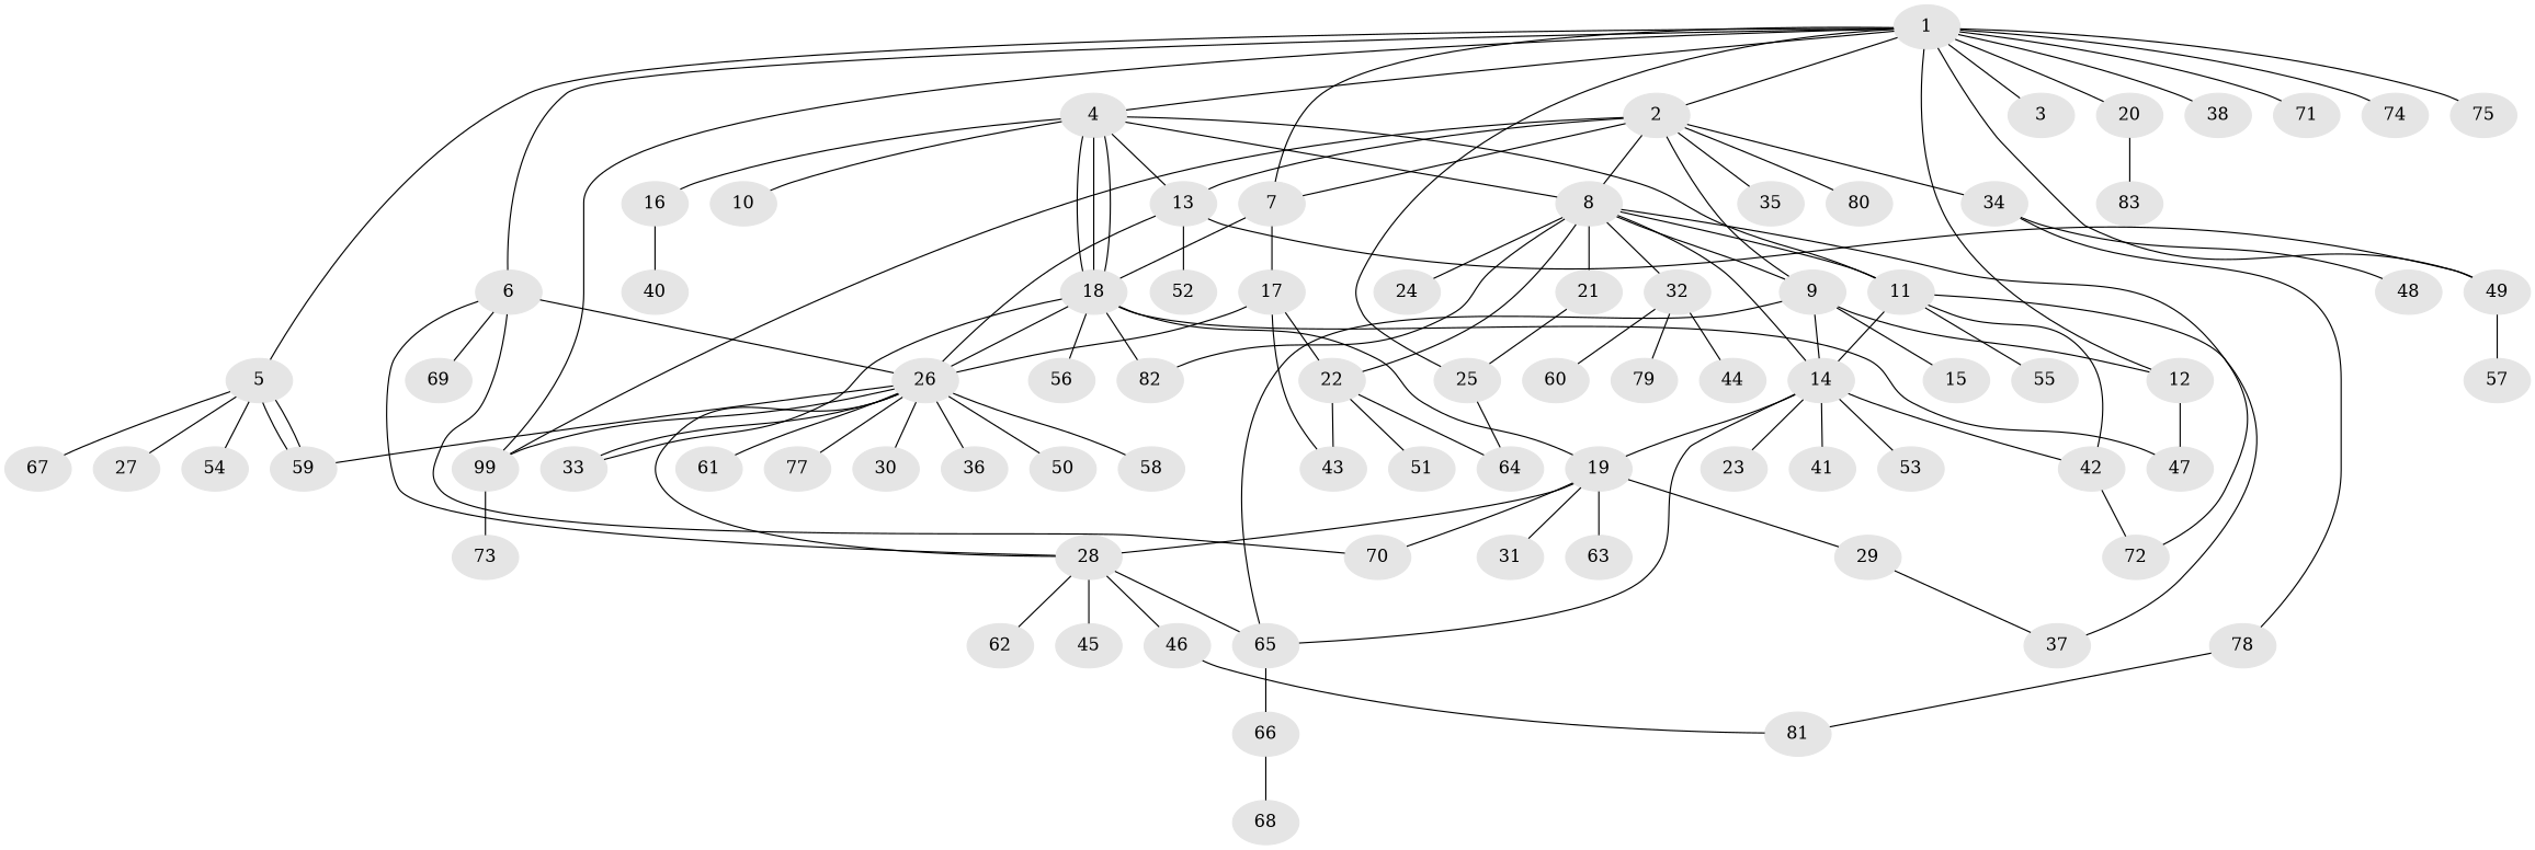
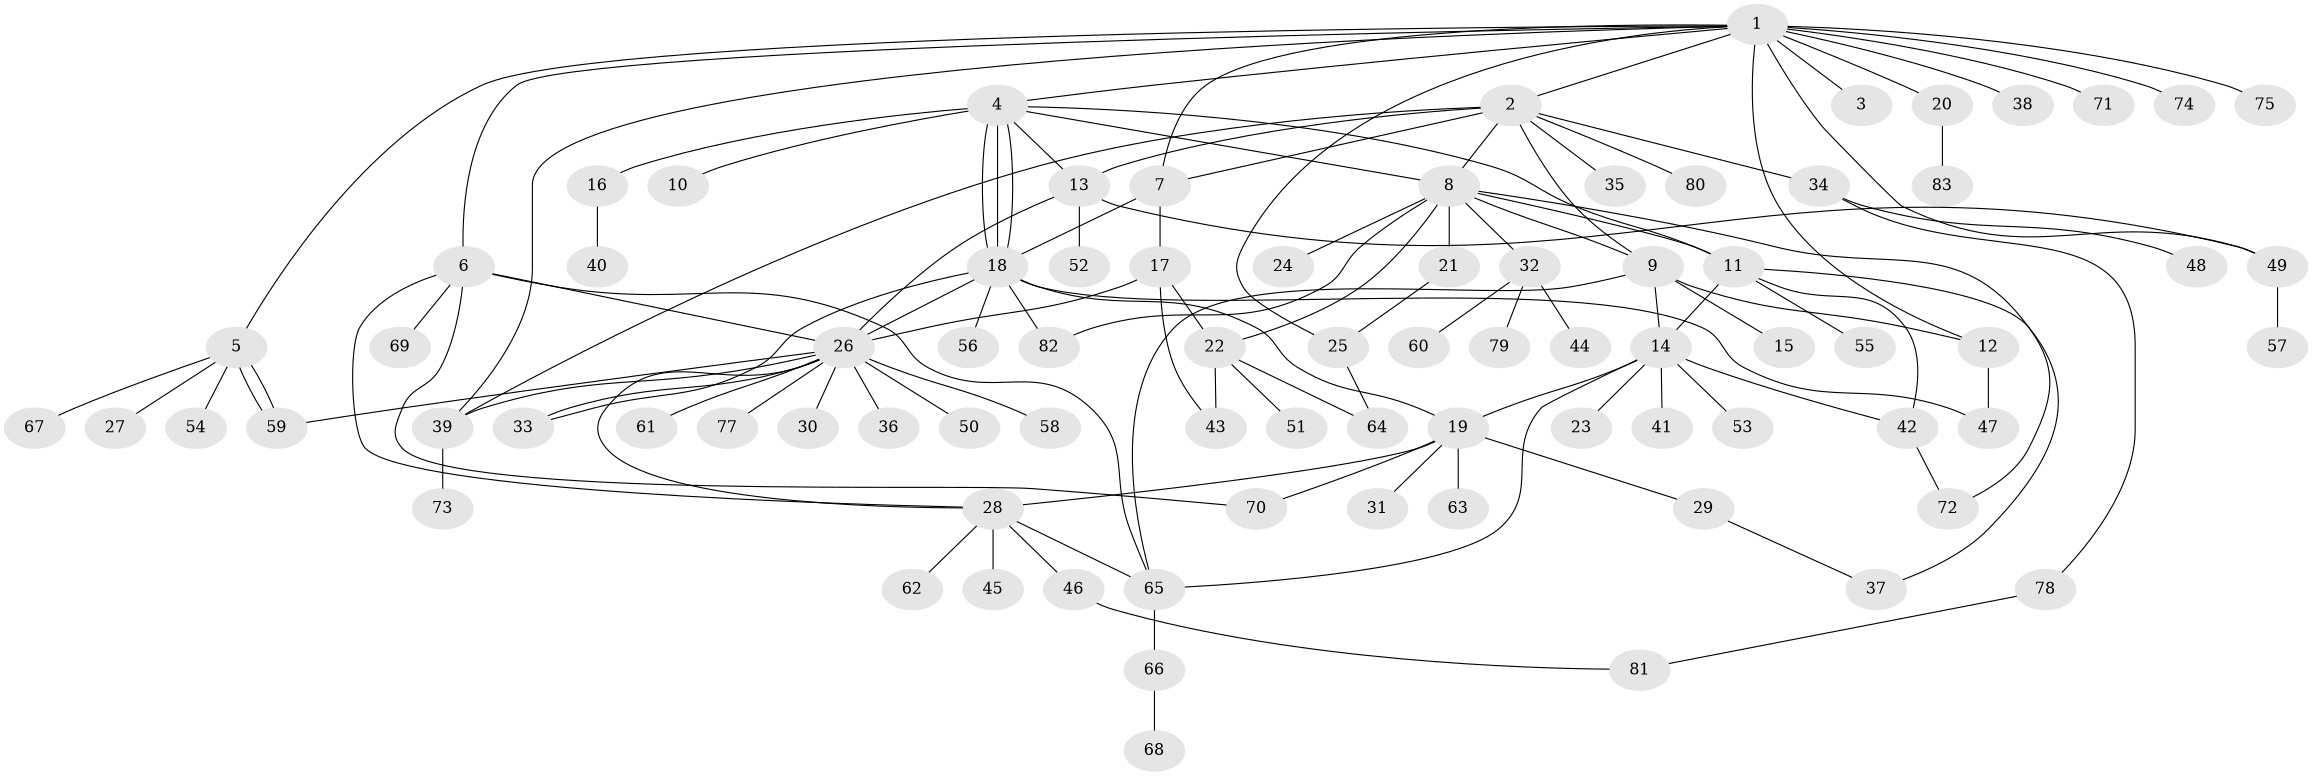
  graph {
    node [color=gray90 style=filled]
    1
    2
    3
    4
    5
    6
    7
    12
    20
    25
    38
-   39 [label=99]
+   39
    49
    71
    74
    75
    8
    9
    13
    34
    35
    80
    10
    11
    16
    18
    27
    54
    59
    67
    26
    28
    65
    69
    70
    17
    47
    83
    64
    73
    57
    14
    21
    22
    24
    32
    72
    82
    15
    52
    48
    78
    37
    42
    55
    40
    19
    33
    56
    30
    36
    50
    58
    61
    77
    45
    46
    62
    66
    43
    23
    41
    53
    51
    44
    60
    79
    29
    31
    63
    81
    68
    1 -- 2
    1 -- 3
    1 -- 4
    1 -- 5
    1 -- 6
    1 -- 7
    1 -- 12
    1 -- 20
    1 -- 25
    1 -- 38
    1 -- 39
    1 -- 49
    1 -- 71
    1 -- 74
    1 -- 75
    2 -- 7
    2 -- 39
    2 -- 8
    2 -- 9
    2 -- 13
    2 -- 34
    2 -- 35
    2 -- 80
    4 -- 8
    4 -- 13
    4 -- 10
    4 -- 11
    4 -- 16
    4 -- 18
    4 -- 18
    4 -- 18
    5 -- 27
    5 -- 54
    5 -- 59
    5 -- 59
    5 -- 67
    6 -- 26
    6 -- 28
+   6 -- 65
    6 -- 69
    6 -- 70
    7 -- 18
    7 -- 17
    12 -- 47
    20 -- 83
    25 -- 64
    39 -- 73
    49 -- 57
    8 -- 9
    8 -- 11
-   8 -- 14
    8 -- 21
    8 -- 22
    8 -- 24
    8 -- 32
    8 -- 72
    8 -- 82
    9 -- 12
    9 -- 65
    9 -- 14
    9 -- 15
    13 -- 49
    13 -- 26
    13 -- 52
    34 -- 48
    34 -- 78
    11 -- 14
    11 -- 37
    11 -- 42
    11 -- 55
    16 -- 40
    18 -- 26
    18 -- 47
    18 -- 82
    18 -- 19
    18 -- 33
    18 -- 56
    26 -- 39
    26 -- 59
    26 -- 28
    26 -- 33
    26 -- 30
    26 -- 36
    26 -- 50
    26 -- 58
    26 -- 61
    26 -- 77
    28 -- 65
    28 -- 45
    28 -- 46
    28 -- 62
    65 -- 66
    17 -- 26
    17 -- 22
    17 -- 43
    14 -- 65
    14 -- 42
    14 -- 19
    14 -- 23
    14 -- 41
    14 -- 53
    21 -- 25
    22 -- 64
    22 -- 43
    22 -- 51
    32 -- 44
    32 -- 60
    32 -- 79
    78 -- 81
    42 -- 72
    19 -- 28
    19 -- 70
    19 -- 29
    19 -- 31
    19 -- 63
    46 -- 81
    66 -- 68
    29 -- 37
  }
